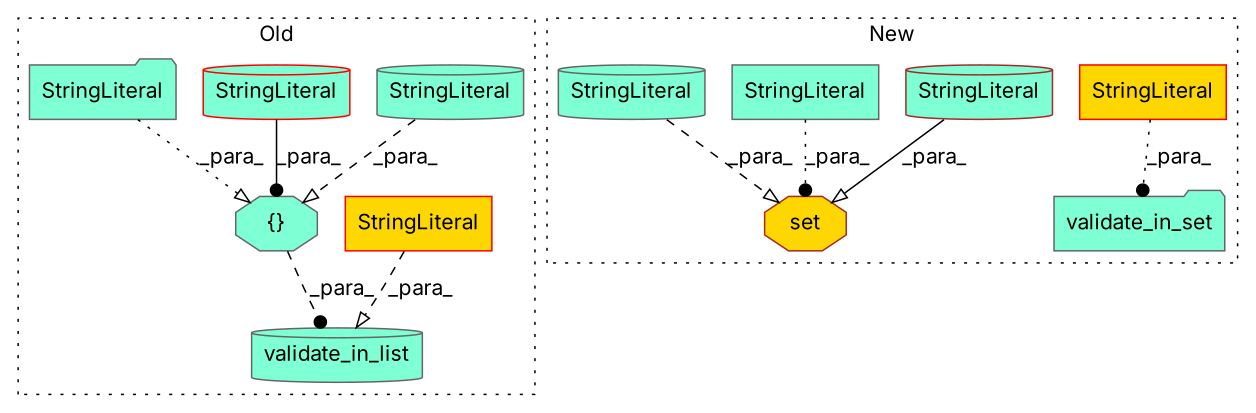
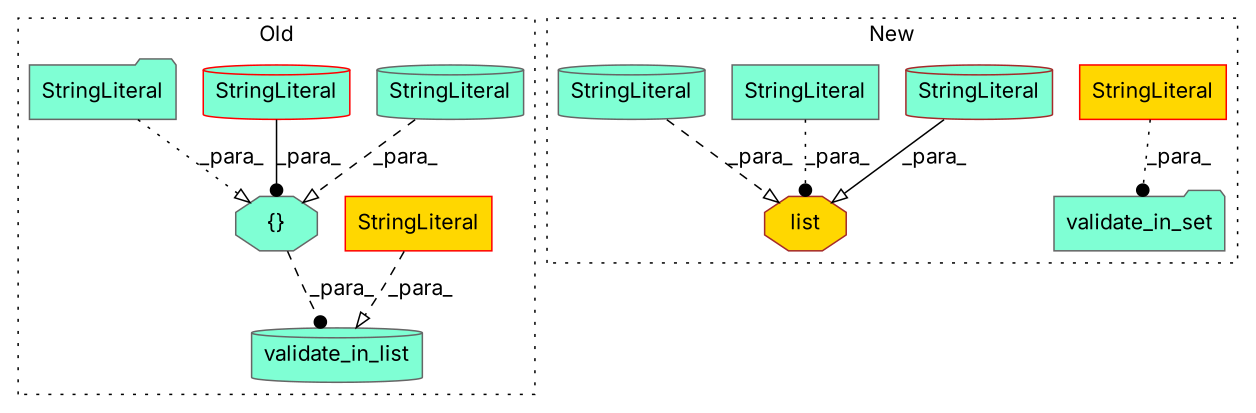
  digraph {
    fontname=Inter
    node [a=45 color=gray40 fillcolor=aquamarine fontname=Inter l=10 shape=cylinder style=filled]
    edge [arrowhead=onormal fontname=Inter style=dashed]
    n1 [a=32 l="17,1" label=validate_in_list s="1049,1152"]
    n2 [a=4 l="1,1" label="{}" s="1098,1151" shape=octagon]
    n3 [color=red fillcolor=gold label=StringLiteral s=1066 shape=box]
    n4 [l=11 label=StringLiteral s=1140]
    n5 [color=red l=7 label=StringLiteral s=1099]
    n6 [l=21 label=StringLiteral s=1107 shape=folder]
-   n7 [a=32 color=brown fillcolor=gold l="4,1" label=set s="1084,1140" shape=octagon]
+   n7 [a=32 color=brown fillcolor=gold l="4,1" label=list s="1084,1140" shape=octagon]
    n8 [a=32 l="16,1" label=validate_in_set s="1048,1141" shape=folder]
    n9 [color=brown l=7 label=StringLiteral s=1088]
    n10 [color=red fillcolor=gold label=StringLiteral s=1064 shape=box]
    n11 [l=11 label=StringLiteral s=1129]
    n12 [l=21 label=StringLiteral s=1096 shape=box]
    subgraph cluster_1 {
      label=Old
      style=dotted
      n1
      n2
      n3
      n4
      n5
      n6
    }
    subgraph cluster_2 {
      label=New
      style=dotted
      n7
      n8
      n9
      n10
      n11
      n12
    }
    n2 -> n1 [arrowhead=dot label=_para_]
    n3 -> n1 [label=_para_]
    n4 -> n2 [label=_para_]
    n5 -> n2 [arrowhead=dot label=_para_ style=solid]
    n6 -> n2 [label=_para_ style=dotted]
    n9 -> n7 [label=_para_ style=solid]
    n10 -> n8 [arrowhead=dot label=_para_ style=dotted]
    n11 -> n7 [label=_para_]
    n12 -> n7 [arrowhead=dot label=_para_ style=dotted]
  }
